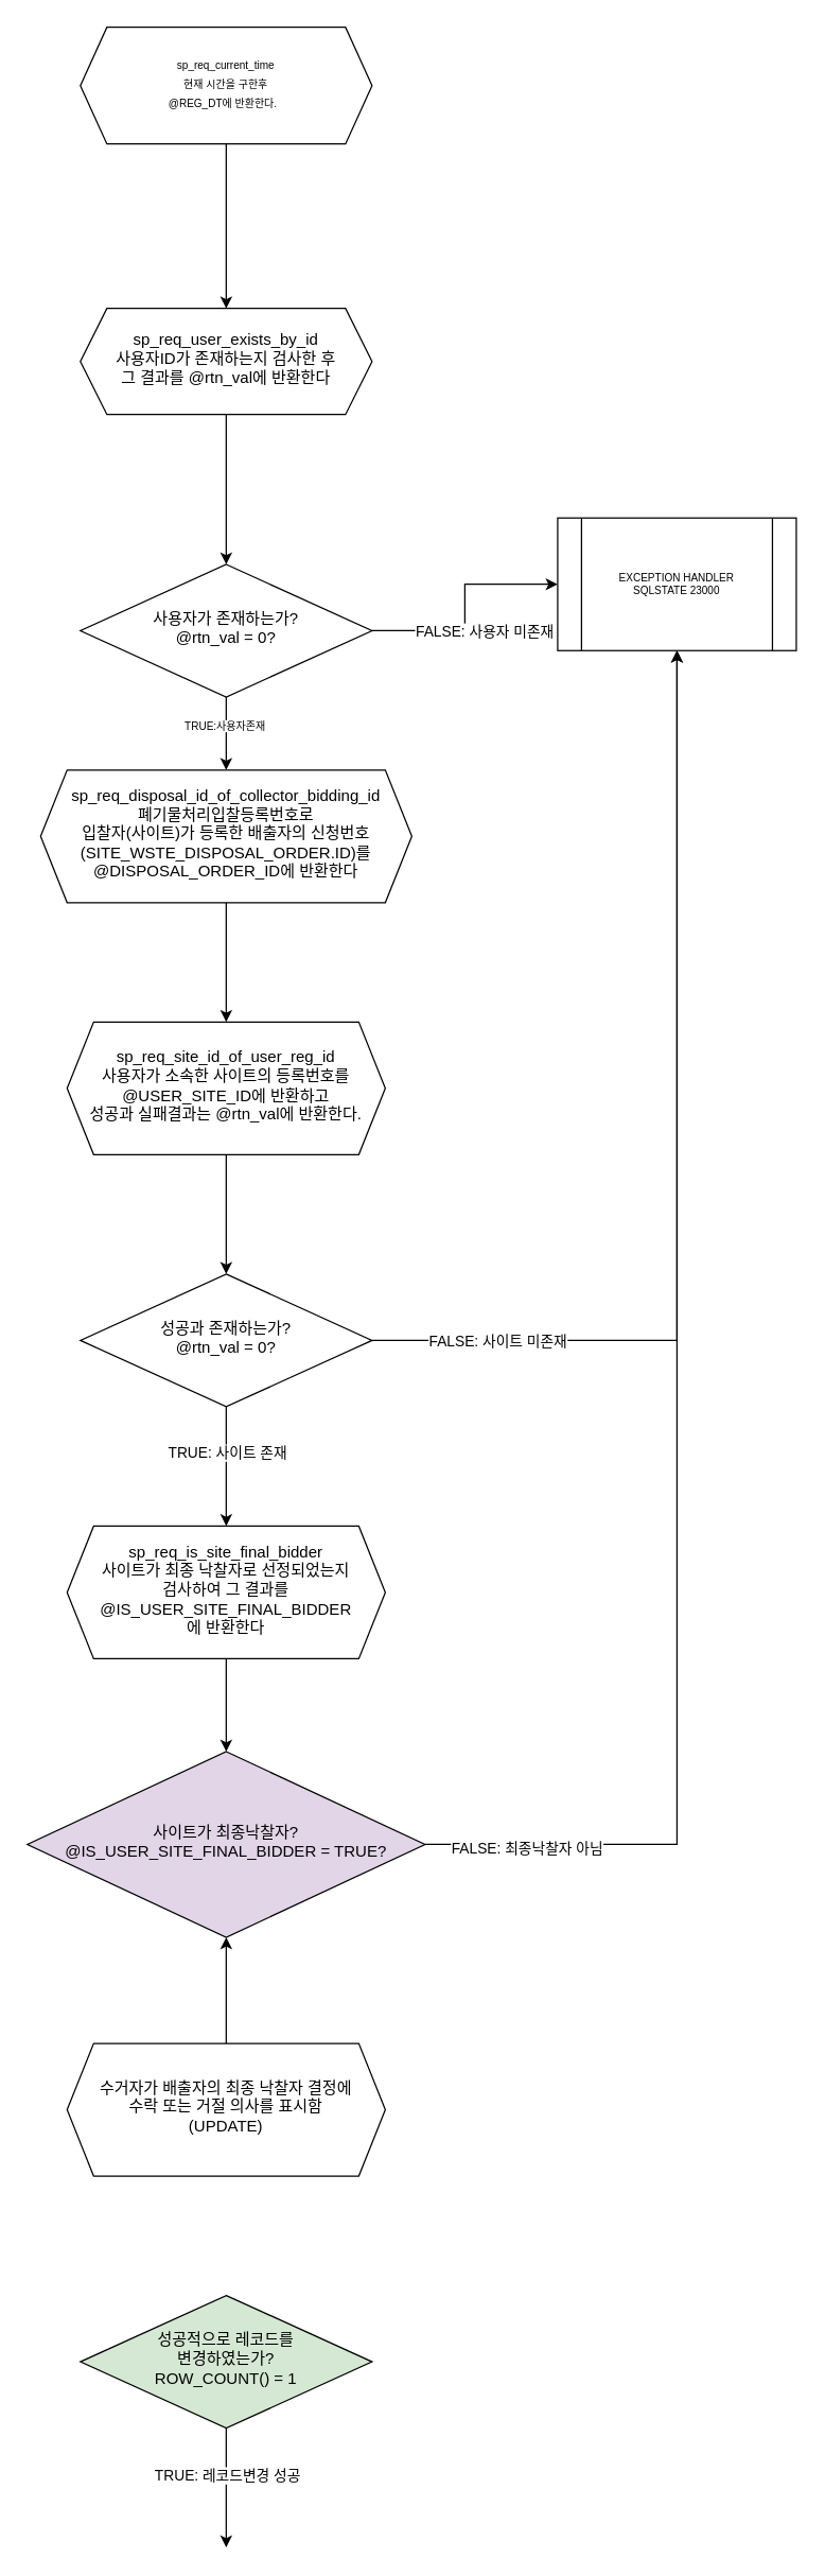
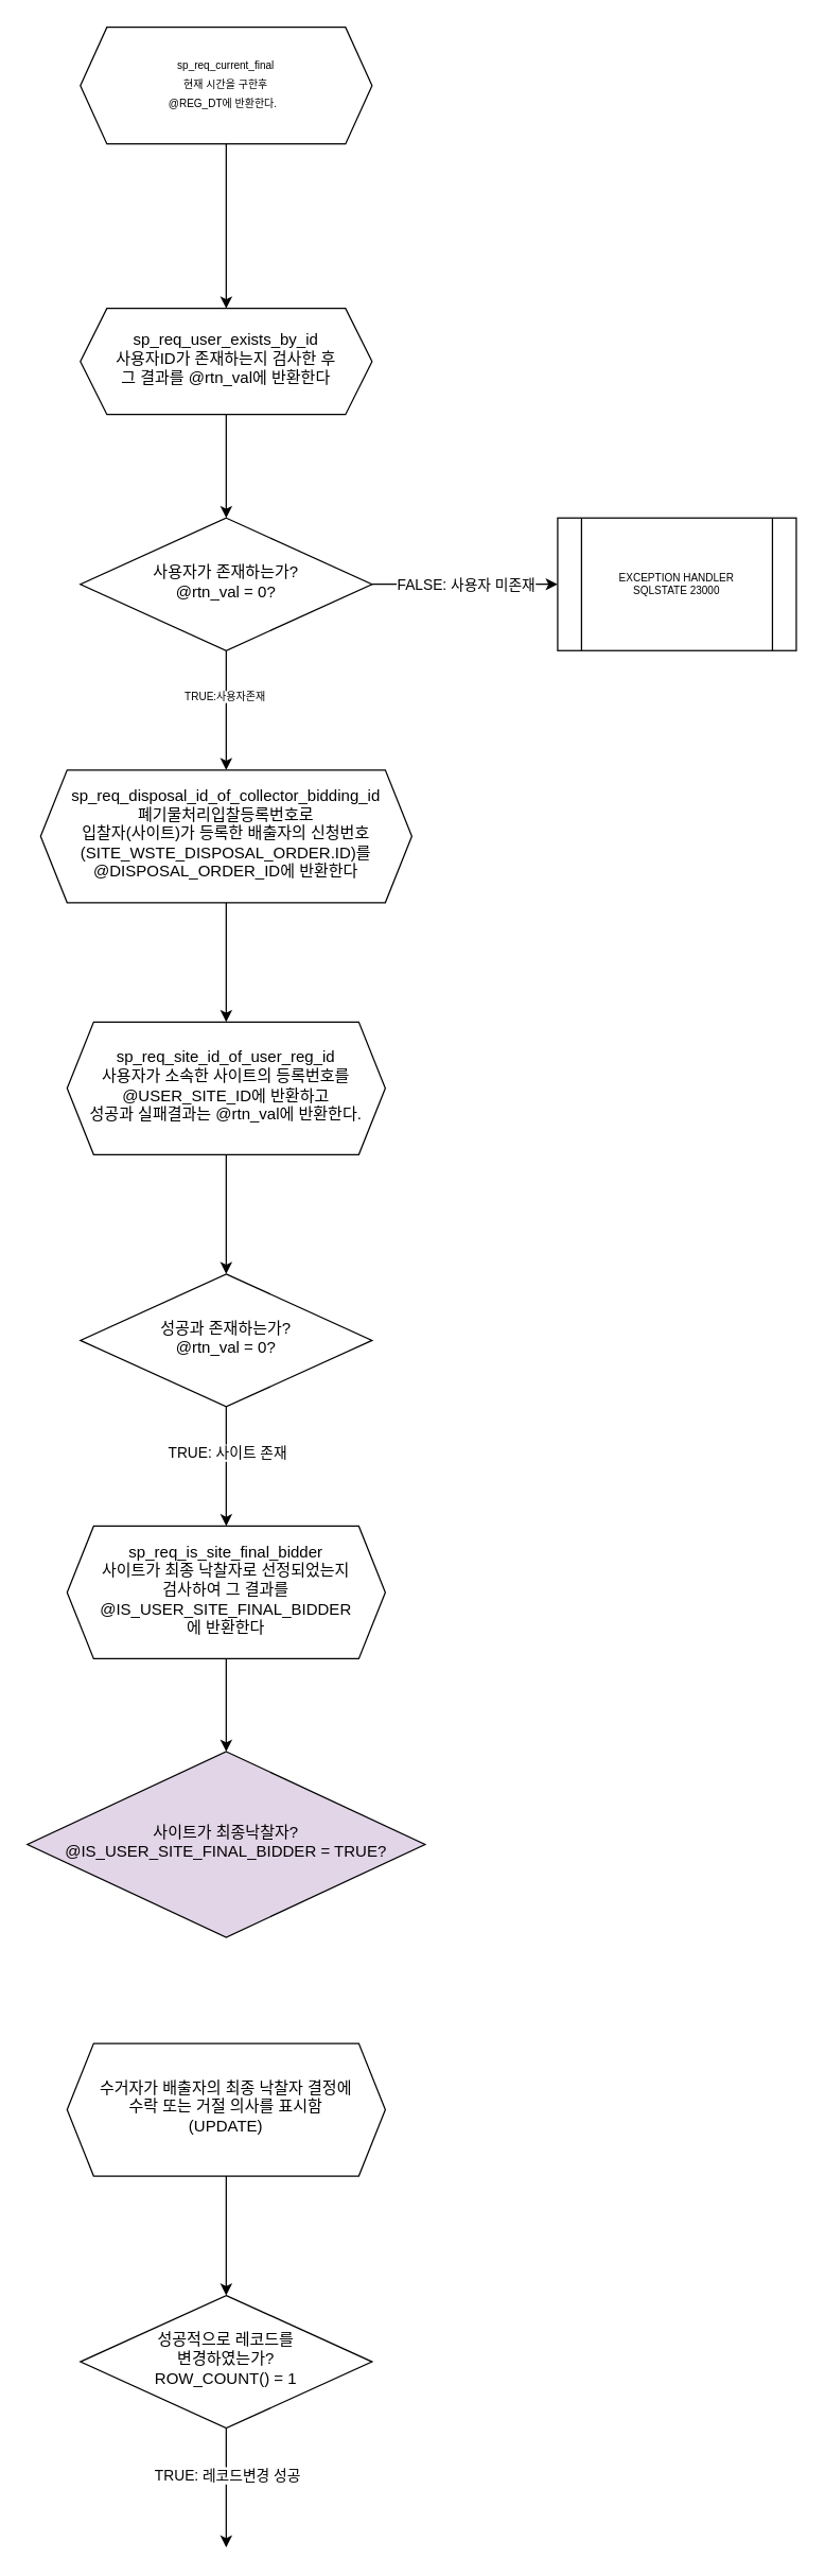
  <mxCell id="0" />
  <mxCell id="1" parent="0" />
  <mxCell id="2" value="" style="edgeStyle=orthogonalEdgeStyle;rounded=0;orthogonalLoop=1;jettySize=auto;html=1;fontSize=8;" edge="1" parent="1" source="3" target="5"><mxGeometry relative="1" as="geometry" /></mxCell>
- <mxCell id="3" value="&lt;font style=&quot;font-size: 8px&quot;&gt;sp_req_current_time&lt;br&gt;현재 시간을 구한후&lt;br&gt;@REG_DT에 반환한다.&amp;nbsp;&amp;nbsp;&lt;/font&gt;" style="shape=hexagon;perimeter=hexagonPerimeter2;whiteSpace=wrap;html=1;fixedSize=1;shadow=0;strokeWidth=1;spacing=6;spacingTop=-4;" vertex="1" parent="1"><mxGeometry x="60" y="20" width="220" height="88" as="geometry" /></mxCell>
+ <mxCell id="3" value="&lt;font style=&quot;font-size: 8px&quot;&gt;sp_req_current_final&lt;br&gt;현재 시간을 구한후&lt;br&gt;@REG_DT에 반환한다.&amp;nbsp;&amp;nbsp;&lt;/font&gt;" style="shape=hexagon;perimeter=hexagonPerimeter2;whiteSpace=wrap;html=1;fixedSize=1;shadow=0;strokeWidth=1;spacing=6;spacingTop=-4;" vertex="1" parent="1"><mxGeometry x="60" y="20" width="220" height="88" as="geometry" /></mxCell>
  <mxCell id="4" value="" style="edgeStyle=orthogonalEdgeStyle;rounded=0;orthogonalLoop=1;jettySize=auto;html=1;fontSize=8;" edge="1" parent="1" source="5" target="10"><mxGeometry relative="1" as="geometry" /></mxCell>
  <mxCell id="5" value="sp_req_user_exists_by_id&lt;br&gt;사용자ID가 존재하는지 검사한 후&lt;br&gt;그 결과를 @rtn_val에 반환한다" style="shape=hexagon;perimeter=hexagonPerimeter2;whiteSpace=wrap;html=1;fixedSize=1;shadow=0;strokeWidth=1;spacing=6;spacingTop=-4;" vertex="1" parent="1"><mxGeometry x="60" y="232" width="220" height="80" as="geometry" /></mxCell>
  <mxCell id="6" value="" style="edgeStyle=orthogonalEdgeStyle;rounded=0;orthogonalLoop=1;jettySize=auto;html=1;fontSize=8;" edge="1" parent="1" source="10" target="12"><mxGeometry relative="1" as="geometry" /></mxCell>
  <mxCell id="7" value="TRUE:사용자존재" style="edgeLabel;html=1;align=center;verticalAlign=middle;resizable=0;points=[];fontSize=8;" vertex="1" connectable="0" parent="6"><mxGeometry x="-0.244" y="-2" relative="1" as="geometry"><mxPoint as="offset" /></mxGeometry></mxCell>
  <mxCell id="8" value="" style="edgeStyle=orthogonalEdgeStyle;rounded=0;orthogonalLoop=1;jettySize=auto;html=1;" edge="1" parent="1" source="10" target="25"><mxGeometry relative="1" as="geometry" /></mxCell>
  <mxCell id="9" value="FALSE: 사용자 미존재" style="edgeLabel;html=1;align=center;verticalAlign=middle;resizable=0;points=[];" vertex="1" connectable="0" parent="8"><mxGeometry x="-0.2" relative="1" as="geometry"><mxPoint x="14" as="offset" /></mxGeometry></mxCell>
- <mxCell id="10" value="사용자가 존재하는가?&lt;br&gt;@rtn_val = 0?" style="rhombus;whiteSpace=wrap;html=1;shadow=0;strokeWidth=1;spacing=6;spacingTop=-4;" vertex="1" parent="1"><mxGeometry x="60" y="425" width="220" height="100" as="geometry" /></mxCell>
+ <mxCell id="10" value="사용자가 존재하는가?&lt;br&gt;@rtn_val = 0?" style="rhombus;whiteSpace=wrap;html=1;shadow=0;strokeWidth=1;spacing=6;spacingTop=-4;" vertex="1" parent="1"><mxGeometry x="60" y="390" width="220" height="100" as="geometry" /></mxCell>
  <mxCell id="11" value="" style="edgeStyle=orthogonalEdgeStyle;rounded=0;orthogonalLoop=1;jettySize=auto;html=1;entryX=0.5;entryY=0;entryDx=0;entryDy=0;" edge="1" parent="1" source="12" target="14"><mxGeometry relative="1" as="geometry"><mxPoint x="200" y="730" as="targetPoint" /></mxGeometry></mxCell>
  <mxCell id="12" value="sp_req_disposal_id_of_collector_bidding_id&lt;br&gt;폐기물처리입찰등록번호로&lt;br&gt;입찰자(사이트)가 등록한 배출자의 신청번호&lt;br&gt;(SITE_WSTE_DISPOSAL_ORDER.ID)를 @DISPOSAL_ORDER_ID에 반환한다" style="shape=hexagon;perimeter=hexagonPerimeter2;whiteSpace=wrap;html=1;fixedSize=1;shadow=0;strokeWidth=1;spacing=6;spacingTop=-4;" vertex="1" parent="1"><mxGeometry x="30" y="580" width="280" height="100" as="geometry" /></mxCell>
  <mxCell id="13" value="" style="edgeStyle=orthogonalEdgeStyle;rounded=0;orthogonalLoop=1;jettySize=auto;html=1;entryX=0.5;entryY=0;entryDx=0;entryDy=0;" edge="1" parent="1" source="14" target="19"><mxGeometry relative="1" as="geometry"><mxPoint x="230" y="930" as="targetPoint" /></mxGeometry></mxCell>
  <mxCell id="14" value="sp_req_site_id_of_user_reg_id&lt;br&gt;사용자가 소속한 사이트의 등록번호를&lt;br&gt;@USER_SITE_ID에 반환하고&lt;br&gt;성공과 실패결과는&amp;nbsp;@rtn_val에 반환한다." style="shape=hexagon;perimeter=hexagonPerimeter2;whiteSpace=wrap;html=1;fixedSize=1;shadow=0;strokeWidth=1;spacing=6;spacingTop=-4;" vertex="1" parent="1"><mxGeometry x="50" y="770" width="240" height="100" as="geometry" /></mxCell>
  <mxCell id="15" value="" style="edgeStyle=orthogonalEdgeStyle;rounded=0;orthogonalLoop=1;jettySize=auto;html=1;" edge="1" parent="1" source="19" target="21"><mxGeometry relative="1" as="geometry"><Array as="points"><mxPoint x="170" y="1100" /><mxPoint x="170" y="1100" /></Array></mxGeometry></mxCell>
  <mxCell id="16" value="TRUE: 사이트 존재" style="edgeLabel;html=1;align=center;verticalAlign=middle;resizable=0;points=[];" vertex="1" connectable="0" parent="15"><mxGeometry x="-0.244" relative="1" as="geometry"><mxPoint as="offset" /></mxGeometry></mxCell>
- <mxCell id="17" style="edgeStyle=orthogonalEdgeStyle;rounded=0;orthogonalLoop=1;jettySize=auto;html=1;exitX=1;exitY=0.5;exitDx=0;exitDy=0;entryX=0.5;entryY=1;entryDx=0;entryDy=0;" edge="1" parent="1" source="19" target="25"><mxGeometry relative="1" as="geometry" /></mxCell>
- <mxCell id="18" value="FALSE: 사이트 미존재" style="edgeLabel;html=1;align=center;verticalAlign=middle;resizable=0;points=[];" vertex="1" connectable="0" parent="17"><mxGeometry x="-0.749" relative="1" as="geometry"><mxPoint as="offset" /></mxGeometry></mxCell>
  <mxCell id="19" value="성공과 존재하는가?&lt;br&gt;@rtn_val = 0?" style="rhombus;whiteSpace=wrap;html=1;shadow=0;strokeWidth=1;spacing=6;spacingTop=-4;" vertex="1" parent="1"><mxGeometry x="60" y="960" width="220" height="100" as="geometry" /></mxCell>
  <mxCell id="20" value="" style="edgeStyle=orthogonalEdgeStyle;rounded=0;orthogonalLoop=1;jettySize=auto;html=1;entryX=0.5;entryY=0;entryDx=0;entryDy=0;" edge="1" source="21" target="24" parent="1"><mxGeometry relative="1" as="geometry"><mxPoint x="230" y="1310" as="targetPoint" /></mxGeometry></mxCell>
  <mxCell id="21" value="sp_req_is_site_final_bidder&lt;br&gt;사이트가 최종 낙찰자로 선정되었는지&lt;br&gt;검사하여 그 결과를&lt;br&gt;@IS_USER_SITE_FINAL_BIDDER&lt;br&gt;에 반환한다" style="shape=hexagon;perimeter=hexagonPerimeter2;whiteSpace=wrap;html=1;fixedSize=1;shadow=0;strokeWidth=1;spacing=6;spacingTop=-4;" vertex="1" parent="1"><mxGeometry x="50" y="1150" width="240" height="100" as="geometry" /></mxCell>
- <mxCell id="22" style="edgeStyle=orthogonalEdgeStyle;rounded=0;orthogonalLoop=1;jettySize=auto;html=1;exitX=1;exitY=0.5;exitDx=0;exitDy=0;entryX=0.5;entryY=1;entryDx=0;entryDy=0;" edge="1" parent="1" source="24" target="25"><mxGeometry relative="1" as="geometry" /></mxCell>
- <mxCell id="23" value="FALSE: 최종낙찰자 아님" style="edgeLabel;html=1;align=center;verticalAlign=middle;resizable=0;points=[];" vertex="1" connectable="0" parent="22"><mxGeometry x="-0.861" y="-2" relative="1" as="geometry"><mxPoint as="offset" /></mxGeometry></mxCell>
  <mxCell id="24" value="사이트가 최종낙찰자?&lt;br&gt;@IS_USER_SITE_FINAL_BIDDER = TRUE?" style="rhombus;whiteSpace=wrap;html=1;shadow=0;strokeWidth=1;spacing=6;spacingTop=-4;fillColor=#e1d5e7;" vertex="1" parent="1"><mxGeometry x="20" y="1320" width="300" height="140" as="geometry" /></mxCell>
  <mxCell id="25" value="EXCEPTION HANDLER&lt;br&gt;SQLSTATE 23000" style="shape=process;whiteSpace=wrap;html=1;backgroundOutline=1;fontSize=8;" vertex="1" parent="1"><mxGeometry x="420" y="390" width="180" height="100" as="geometry" /></mxCell>
- <mxCell id="26" value="" style="edgeStyle=orthogonalEdgeStyle;rounded=0;orthogonalLoop=1;jettySize=auto;html=1;" edge="1" source="27" target="24" parent="1"><mxGeometry relative="1" as="geometry"><mxPoint x="230" y="1700" as="targetPoint" /></mxGeometry></mxCell>
+ <mxCell id="26" value="" style="edgeStyle=orthogonalEdgeStyle;rounded=0;orthogonalLoop=1;jettySize=auto;html=1;entryX=0.5;entryY=0;entryDx=0;entryDy=0;" edge="1" source="27" target="30" parent="1"><mxGeometry relative="1" as="geometry"><mxPoint x="230" y="1700" as="targetPoint" /></mxGeometry></mxCell>
  <mxCell id="27" value="수거자가 배출자의 최종 낙찰자 결정에&lt;br&gt;수락 또는 거절 의사를 표시함&lt;br&gt;(UPDATE)" style="shape=hexagon;perimeter=hexagonPerimeter2;whiteSpace=wrap;html=1;fixedSize=1;shadow=0;strokeWidth=1;spacing=6;spacingTop=-4;" vertex="1" parent="1"><mxGeometry x="50" y="1540" width="240" height="100" as="geometry" /></mxCell>
  <mxCell id="28" value="" style="edgeStyle=orthogonalEdgeStyle;rounded=0;orthogonalLoop=1;jettySize=auto;html=1;entryX=0.5;entryY=0;entryDx=0;entryDy=0;" edge="1" parent="1" source="30"><mxGeometry relative="1" as="geometry"><mxPoint x="170" y="1920" as="targetPoint" /></mxGeometry></mxCell>
  <mxCell id="29" value="TRUE: 레코드변경 성공" style="edgeLabel;html=1;align=center;verticalAlign=middle;resizable=0;points=[];" vertex="1" connectable="0" parent="28"><mxGeometry x="-0.222" relative="1" as="geometry"><mxPoint as="offset" /></mxGeometry></mxCell>
- <mxCell id="30" value="성공적으로 레코드를&lt;br&gt;변경하였는가?&lt;br&gt;ROW_COUNT() = 1" style="rhombus;whiteSpace=wrap;html=1;shadow=0;strokeWidth=1;spacing=6;spacingTop=-4;fillColor=#d5e8d4;" vertex="1" parent="1"><mxGeometry x="60" y="1730" width="220" height="100" as="geometry" /></mxCell>
+ <mxCell id="30" value="성공적으로 레코드를&lt;br&gt;변경하였는가?&lt;br&gt;ROW_COUNT() = 1" style="rhombus;whiteSpace=wrap;html=1;shadow=0;strokeWidth=1;spacing=6;spacingTop=-4;" vertex="1" parent="1"><mxGeometry x="60" y="1730" width="220" height="100" as="geometry" /></mxCell>
